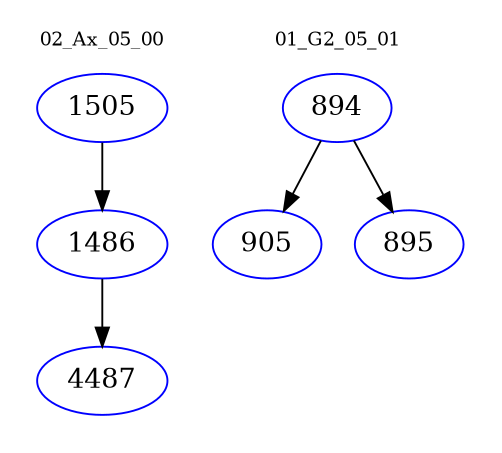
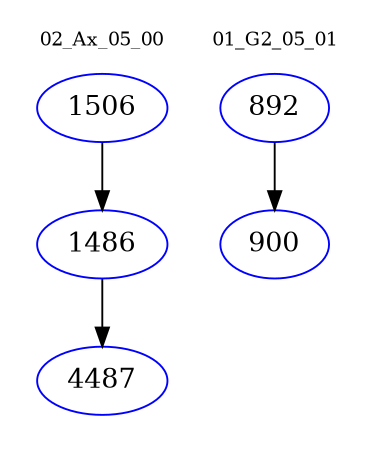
  digraph {
    node [color=blue]
    edge [color=black]
    n1 [label=1486]
    n2 [label=4487]
-   n3 [label=1505]
-   n4 [label=894]
-   n5 [label=905]
-   n6 [label=895]
+   n3 [label=1506]
+   n4 [label=892]
+   n5 [label=900]
    subgraph cluster_1 {
      color=white
      fontsize=10
      label="02_Ax_05_00"
      n1
      n2
      n3
    }
    subgraph cluster_2 {
      color=white
      fontsize=10
      label="01_G2_05_01"
      n4
      n5
-     n6
    }
    n1 -> n2
    n3 -> n1
    n4 -> n5
-   n4 -> n6
  }
